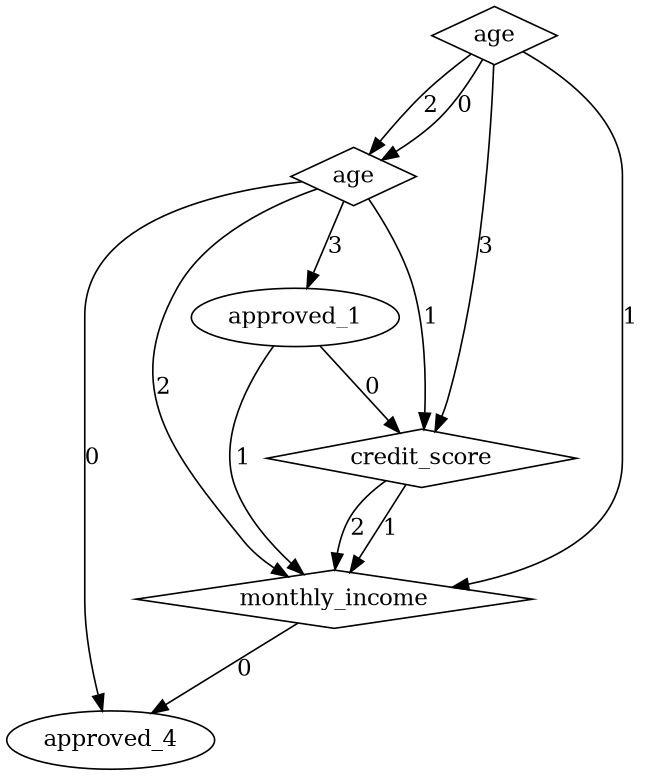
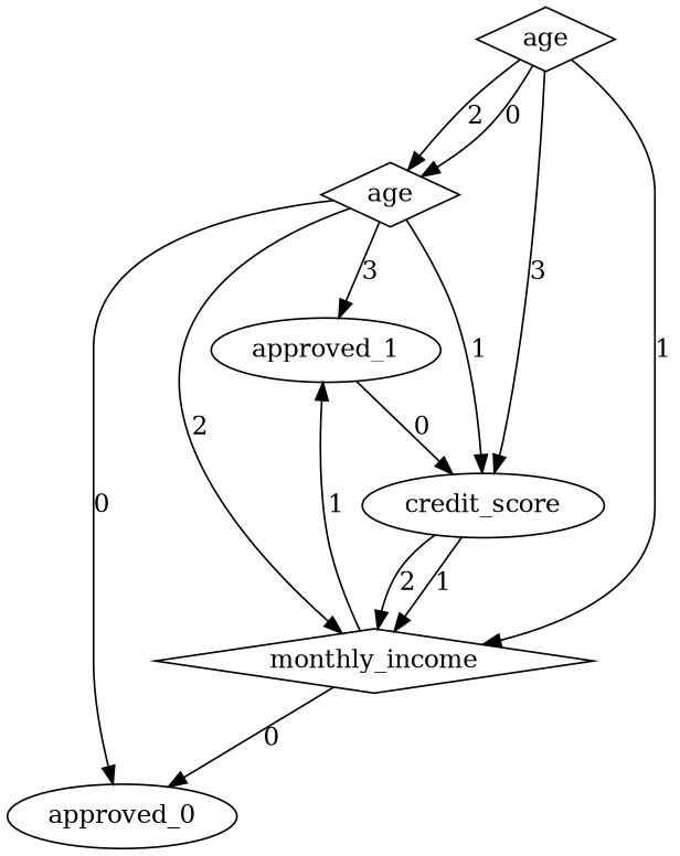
  digraph {
    node [shape=diamond]
    n1 [label=approved_1 shape=""]
-   n2 [label=credit_score]
-   n3 [label=approved_4 shape=""]
+   n2 [label=credit_score shape=ellipse]
+   n3 [label=approved_0 shape=""]
    n4 [label=monthly_income]
    n5 [label=age]
    n6 [label=age]
    n1 -> n2 [label=0]
    n2 -> n4 [label=2]
    n2 -> n4 [label=1]
-   n1 -> n4 [label=1]
+   n4 -> n1 [label=1]
    n4 -> n3 [label=0]
    n5 -> n1 [label=3]
    n5 -> n2 [label=1]
    n5 -> n3 [label=0]
    n5 -> n4 [label=2]
    n6 -> n2 [label=3]
    n6 -> n4 [label=1]
    n6 -> n5 [label=2]
    n6 -> n5 [label=0]
  }
